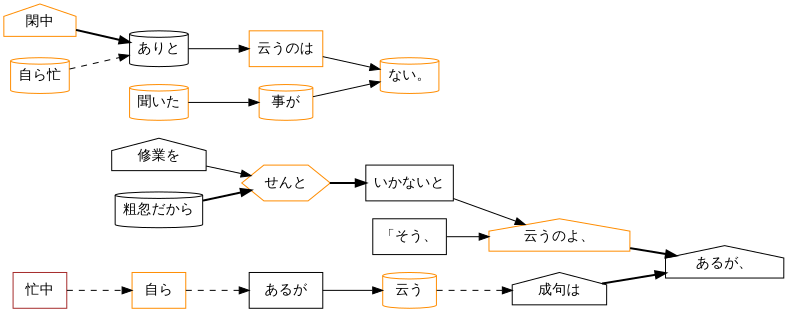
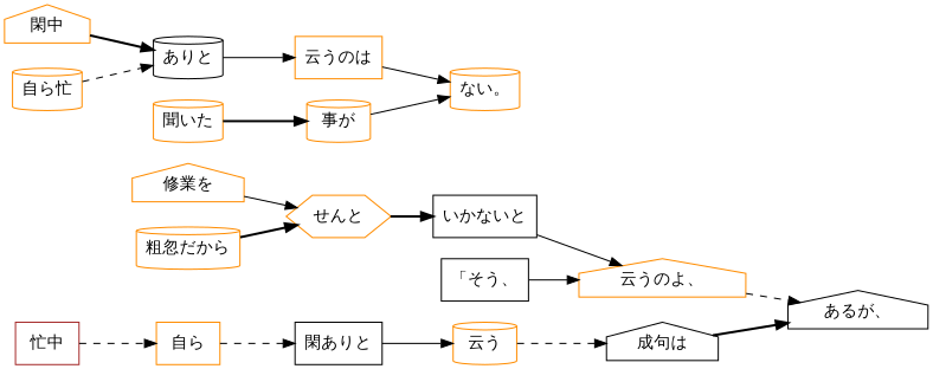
  digraph {
    fontname=Merriweather
    rankdir=LR
    node [color=darkorange fontname=Merriweather shape=cylinder]
    edge [fontname=Merriweather style=solid]
    n1 [color=black label="「そう、" shape=box]
    n2 [label="云うのよ、" shape=house]
    n3 [color=black label="あるが、" shape=house]
-   n4 [color=black label="粗忽だから"]
+   n4 [label="粗忽だから"]
    n5 [label="せんと" shape=hexagon]
    n6 [color=black label="いかないと" shape=box]
-   n7 [color=black label="修業を" shape=house]
+   n7 [label="修業を" shape=house]
    n8 [color=brown label="忙中" shape=box]
    n9 [label="自ら" shape=box]
-   n10 [color=black label="あるが" shape=box]
+   n10 [color=black label="閑ありと" shape=box]
    n11 [label="云う"]
    n12 [color=black label="成句は" shape=house]
    n13 [label="ない。"]
    n14 [label="閑中" shape=house]
    n15 [color=black label="ありと"]
    n16 [label="云うのは" shape=box]
    n17 [label="自ら忙"]
    n18 [label="聞いた"]
    n19 [label="事が"]
    n1 -> n2
-   n2 -> n3 [style=bold]
+   n2 -> n3 [style=dashed]
    n4 -> n5 [style=bold]
    n5 -> n6 [style=bold]
    n6 -> n2
    n7 -> n5
    n8 -> n9 [style=dashed]
    n9 -> n10 [style=dashed]
    n10 -> n11
    n11 -> n12 [style=dashed]
    n12 -> n3 [style=bold]
    n14 -> n15 [style=bold]
    n15 -> n16
    n16 -> n13
    n17 -> n15 [style=dashed]
-   n18 -> n19
+   n18 -> n19 [style=bold]
    n19 -> n13
  }
